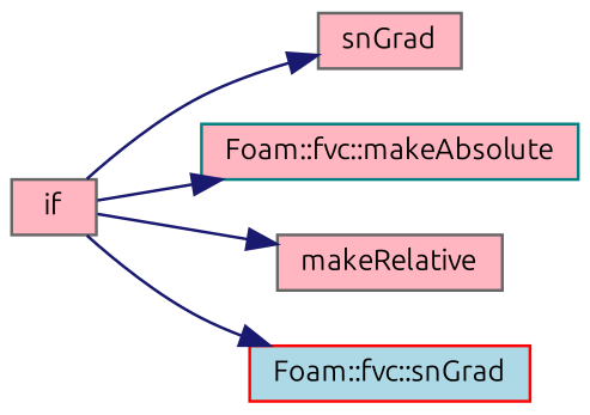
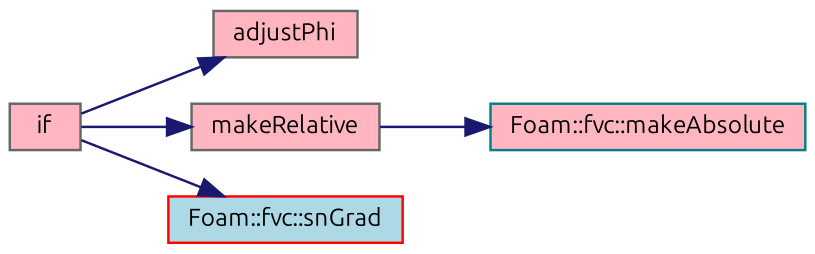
  digraph {
    fontname=Ubuntu
    rankdir=LR
    node [color=gray40 fillcolor=lightpink fontname=Ubuntu fontsize=10 shape=record style=filled]
    edge [color=midnightblue fontname=Ubuntu fontsize=10 labelfontname=Helvetica labelfontsize=10 style=solid]
    n1 [fontcolor=black height=0.2 label=if width=0.4]
-   n2 [height=0.2 label=snGrad width=0.4]
+   n2 [height=0.2 label=adjustPhi width=0.4]
    n3 [color=teal height=0.2 label="Foam::fvc::makeAbsolute" width=0.4]
    n4 [height=0.2 label=makeRelative width=0.4]
    n5 [color=red fillcolor=lightblue height=0.2 label="Foam::fvc::snGrad" width=0.4]
    n1 -> n2
-   n1 -> n3
+   n4 -> n3
    n1 -> n4
    n1 -> n5
  }
